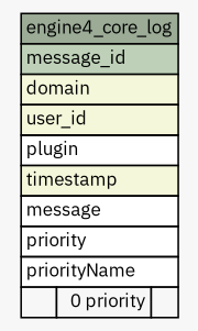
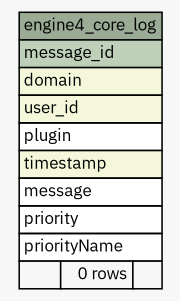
  digraph {
    bgcolor="#f7f7f7"
    fontname="IBM Plex Sans"
    fontsize=11
    nodesep=0.18
    rankdir=RL
    ranksep=0.46
-   n1 [fontname="IBM Plex Sans" fontsize=11 label=<     <TABLE BORDER="0" CELLBORDER="1" CELLSPACING="0" BGCOLOR="#ffffff">       <TR><TD COLSPAN="3" BGCOLOR="#9bab96" ALIGN="CENTER">engine4_core_log</TD></TR>       <TR><TD PORT="message_id" COLSPAN="3" BGCOLOR="#bed1b8" ALIGN="LEFT">message_id</TD></TR>       <TR><TD PORT="domain" COLSPAN="3" BGCOLOR="#f4f7da" ALIGN="LEFT">domain</TD></TR>       <TR><TD PORT="user_id" COLSPAN="3" BGCOLOR="#f4f7da" ALIGN="LEFT">user_id</TD></TR>       <TR><TD PORT="plugin" COLSPAN="3" ALIGN="LEFT">plugin</TD></TR>       <TR><TD PORT="timestamp" COLSPAN="3" BGCOLOR="#f4f7da" ALIGN="LEFT">timestamp</TD></TR>       <TR><TD PORT="message" COLSPAN="3" ALIGN="LEFT">message</TD></TR>       <TR><TD PORT="priority" COLSPAN="3" ALIGN="LEFT">priority</TD></TR>       <TR><TD PORT="priorityName" COLSPAN="3" ALIGN="LEFT">priorityName</TD></TR>       <TR><TD ALIGN="LEFT" BGCOLOR="#f7f7f7">  </TD><TD ALIGN="RIGHT" BGCOLOR="#f7f7f7">0 priority</TD><TD ALIGN="RIGHT" BGCOLOR="#f7f7f7">  </TD></TR>     </TABLE>> shape=plaintext]
+   n1 [fontname="IBM Plex Sans" fontsize=11 label=<     <TABLE BORDER="0" CELLBORDER="1" CELLSPACING="0" BGCOLOR="#ffffff">       <TR><TD COLSPAN="3" BGCOLOR="#9bab96" ALIGN="CENTER">engine4_core_log</TD></TR>       <TR><TD PORT="message_id" COLSPAN="3" BGCOLOR="#bed1b8" ALIGN="LEFT">message_id</TD></TR>       <TR><TD PORT="domain" COLSPAN="3" BGCOLOR="#f4f7da" ALIGN="LEFT">domain</TD></TR>       <TR><TD PORT="user_id" COLSPAN="3" BGCOLOR="#f4f7da" ALIGN="LEFT">user_id</TD></TR>       <TR><TD PORT="plugin" COLSPAN="3" ALIGN="LEFT">plugin</TD></TR>       <TR><TD PORT="timestamp" COLSPAN="3" BGCOLOR="#f4f7da" ALIGN="LEFT">timestamp</TD></TR>       <TR><TD PORT="message" COLSPAN="3" ALIGN="LEFT">message</TD></TR>       <TR><TD PORT="priority" COLSPAN="3" ALIGN="LEFT">priority</TD></TR>       <TR><TD PORT="priorityName" COLSPAN="3" ALIGN="LEFT">priorityName</TD></TR>       <TR><TD ALIGN="LEFT" BGCOLOR="#f7f7f7">  </TD><TD ALIGN="RIGHT" BGCOLOR="#f7f7f7">0 rows</TD><TD ALIGN="RIGHT" BGCOLOR="#f7f7f7">  </TD></TR>     </TABLE>> shape=plaintext]
  }
